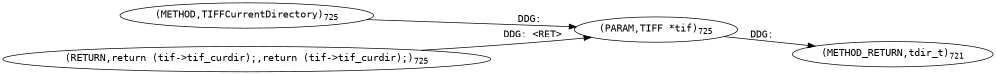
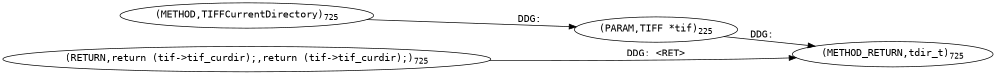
  digraph {
    fontname="DejaVu Sans Mono"
    rankdir=LR
    node [fontname="DejaVu Sans Mono"]
    edge [fontname="DejaVu Sans Mono"]
    n1 [label=<(METHOD,TIFFCurrentDirectory)<SUB>725</SUB>>]
-   n2 [label=<(PARAM,TIFF *tif)<SUB>725</SUB>>]
-   n3 [label=<(METHOD_RETURN,tdir_t)<SUB>721</SUB>>]
+   n2 [label=<(PARAM,TIFF *tif)<SUB>225</SUB>>]
+   n3 [label=<(METHOD_RETURN,tdir_t)<SUB>725</SUB>>]
    n4 [label=<(RETURN,return (tif-&gt;tif_curdir);,return (tif-&gt;tif_curdir);)<SUB>725</SUB>>]
    n1 -> n2 [label="DDG: "]
    n2 -> n3 [label="DDG: "]
-   n4 -> n2 [label="DDG: &lt;RET&gt;"]
+   n4 -> n3 [label="DDG: &lt;RET&gt;"]
  }
